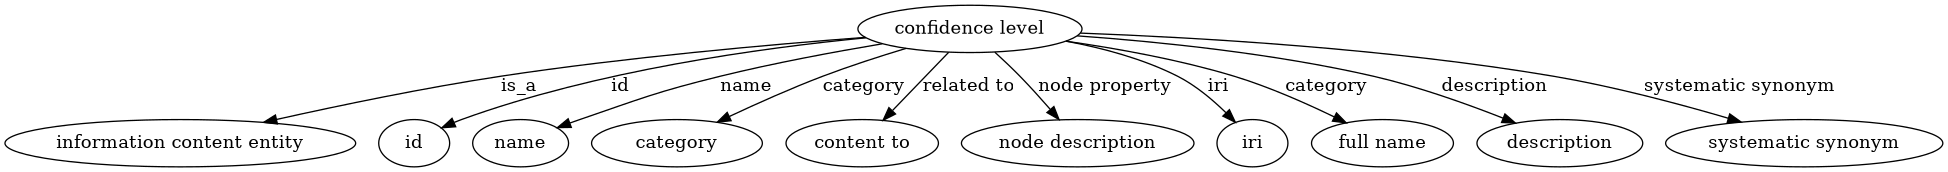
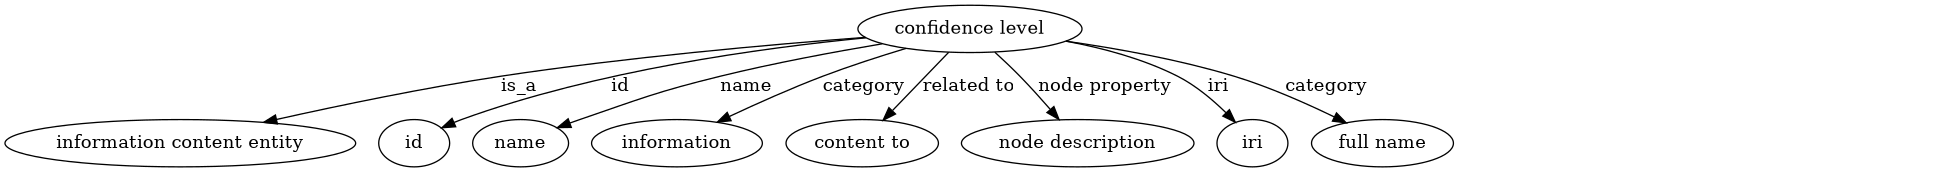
  digraph {
    node [color=black]
    edge [color=black style=solid]
    n1 [height=0.5 label="confidence level" width=1.8836 color=""]
    "information content entity" [height=0.5 width=2.8458 color=""]
    id [height=0.5 width=0.75]
    name [height=0.5 width=0.75]
-   category [height=0.5 width=0.75]
+   category [height=0.5 width=0.75 label=information]
    n6 [height=0.5 label="content to" width=0.75]
    n7 [height=0.5 label="node description" width=0.75]
    iri [height=0.5 width=0.75]
    "full name" [height=0.5 width=0.75]
-   description [height=0.5 width=0.75]
-   "systematic synonym" [height=0.5 width=0.75]
    n1 -> "information content entity" [label=is_a color="" style=""]
    n1 -> id [label=id]
    n1 -> name [label=name]
    n1 -> category [label=category]
    n1 -> n6 [label="related to"]
    n1 -> n7 [label="node property"]
    n1 -> iri [label=iri]
    n1 -> "full name" [label=category]
-   n1 -> description [label=description]
-   n1 -> "systematic synonym" [label="systematic synonym"]
  }
